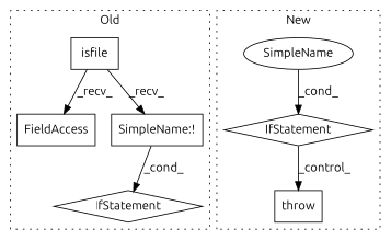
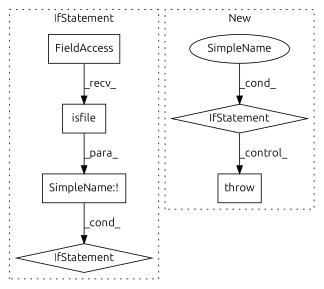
  digraph {
    fontname=Ubuntu
    node [a=25 fontname=Ubuntu l="4,2" shape=box]
    edge [fontname=Ubuntu]
    n1 [a=32 l="7,1" label=isfile s="3065,3079"]
    n2 [a=22 l=7 label=FieldAccess s=3057]
    n3 [a=38 l=1 label="SimpleName:!" s=3056]
    n4 [label=IfStatement s="3052,3080" shape=diamond]
    n5 [a=53 l=6 label=throw s=3111]
    n6 [label=IfStatement s="3089,3101" shape=diamond]
    n7 [a=42 l=8 label=SimpleName s=3093 shape=ellipse]
    subgraph cluster_1 {
-     label=Old
+     label=IfStatement
      style=dotted
      n1
      n2
      n3
      n4
    }
    subgraph cluster_2 {
      label=New
      style=dotted
      n5
      n6
      n7
    }
-   n1 -> n3 [label=_recv_]
-   n1 -> n2 [label=_recv_]
+   n1 -> n3 [label=_para_]
+   n2 -> n1 [label=_recv_]
    n3 -> n4 [label=_cond_]
    n6 -> n5 [label=_control_]
    n7 -> n6 [label=_cond_]
  }
